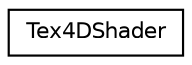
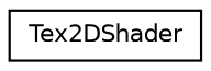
  digraph {
    rankdir=TB
-   n1 [color=black fillcolor=white fontname=Helvetica fontsize=10 height=0.2 label=Tex4DShader shape=record style=filled width=0.4]
+   n1 [color=black fillcolor=white fontname=Helvetica fontsize=10 height=0.2 label=Tex2DShader shape=record style=filled width=0.4]
  }
